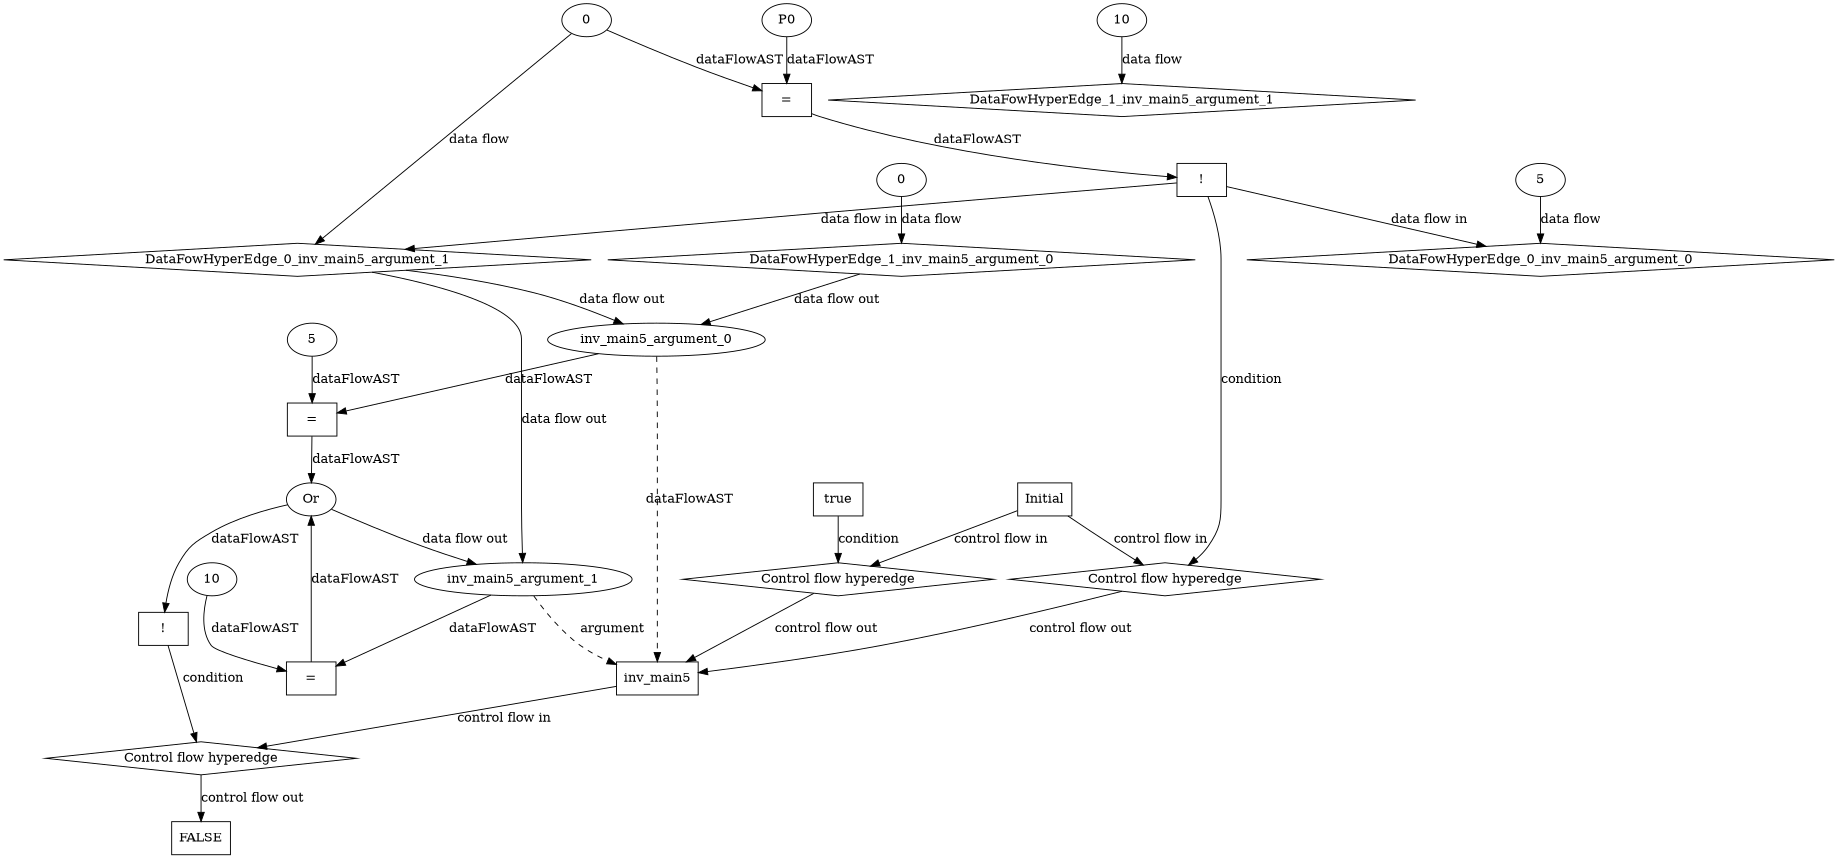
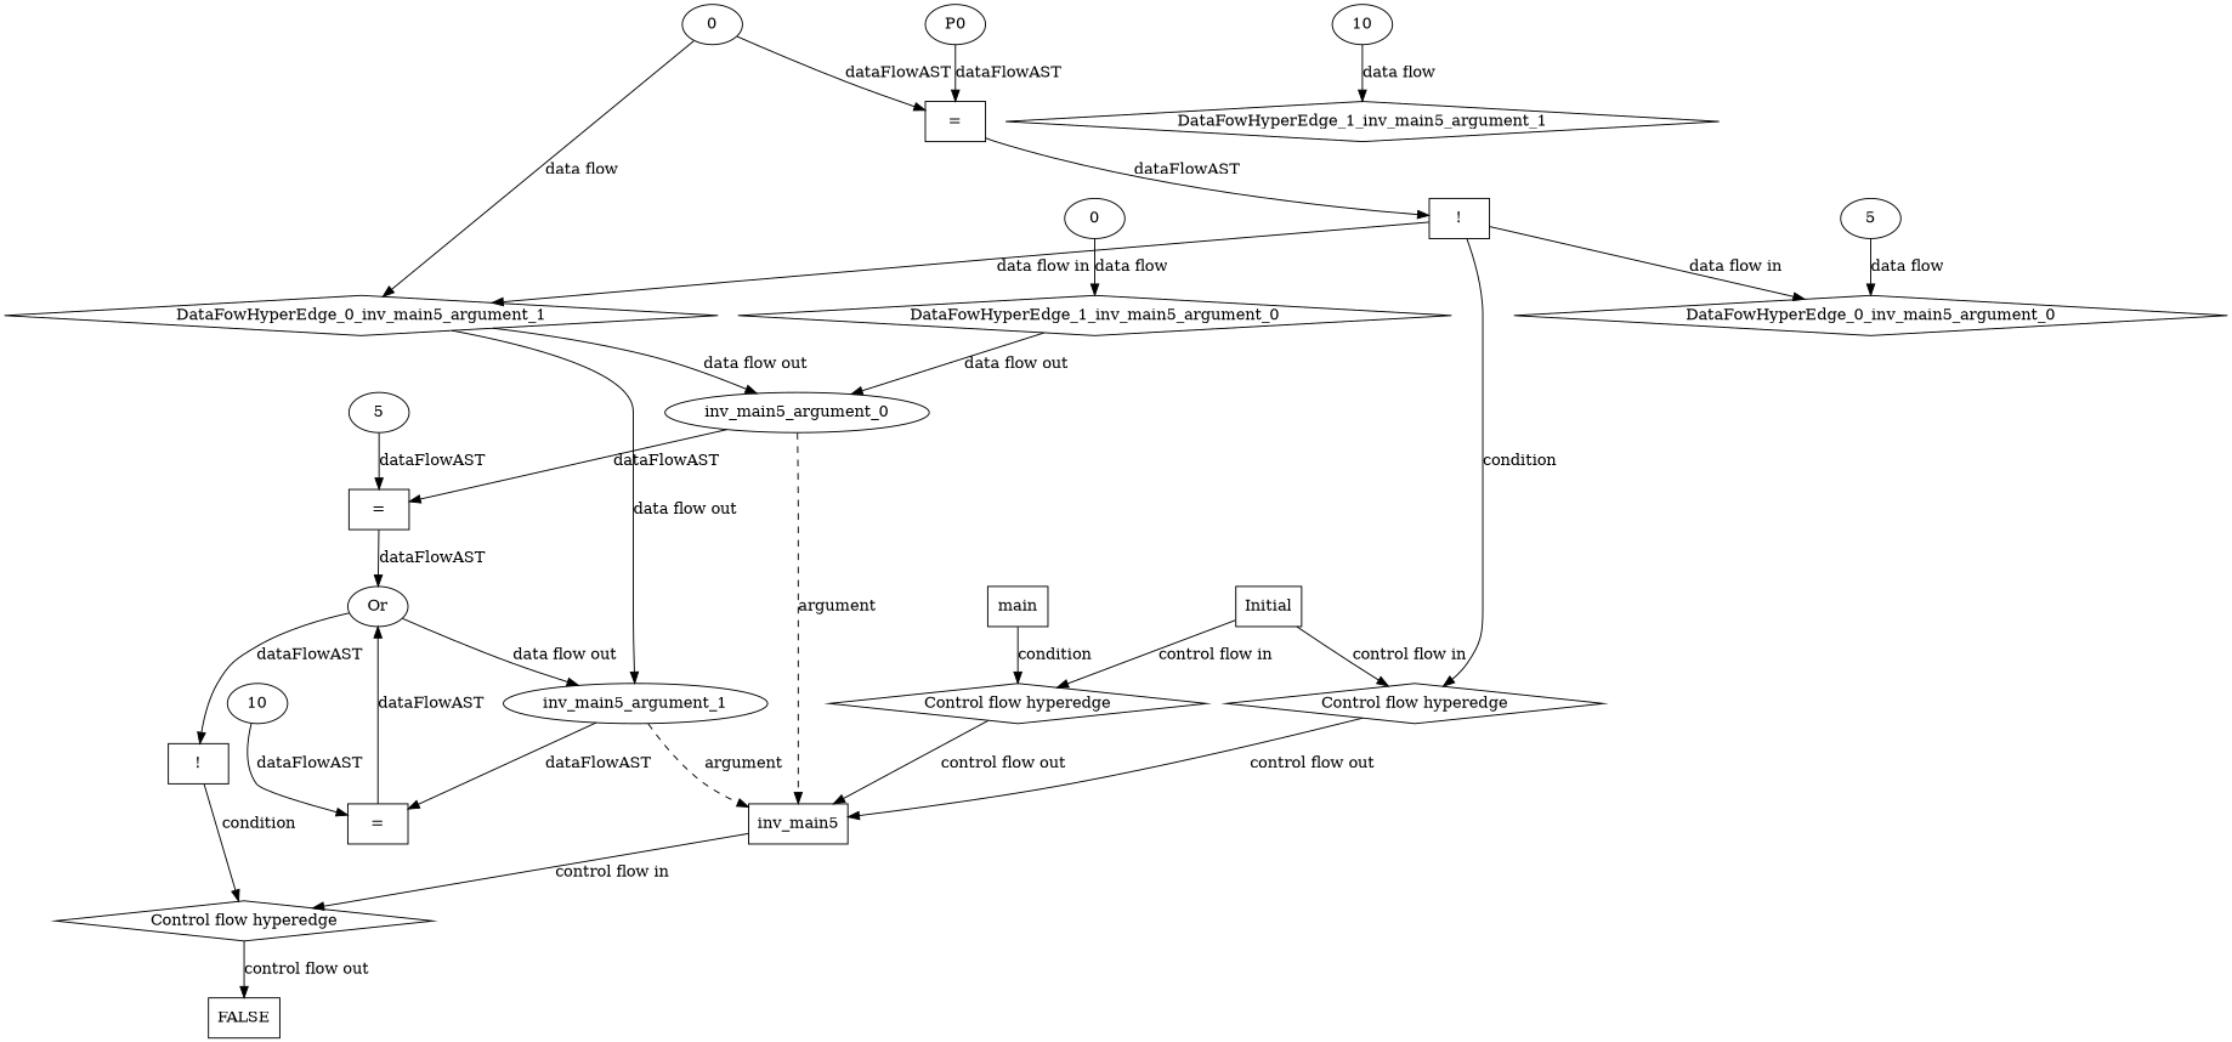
  digraph {
    node [shape=rect]
    n1 [label=inv_main5 nodeName=inv_main5]
    n2 [label="Control flow hyperedge" nodeName=ControlFowHyperEdge_2 shape=diamond]
    n3 [label=FALSE nodeName=FALSE]
    n4 [label=Initial nodeName=Initial]
    n5 [label="Control flow hyperedge" nodeName=ControlFowHyperEdge_0 shape=diamond]
    n6 [label="Control flow hyperedge" nodeName=ControlFowHyperEdge_1 shape=diamond]
    n7 [label=inv_main5_argument_0 nodeName=argument0 shape=oval]
    n8 [label="=" nodeName=xxxFALSE___inv_main5_2xxxguard_0_node_5]
    n9 [label=Or nodeName=xxxFALSE___inv_main5_2xxxguard_0_node_1 shape=""]
    n10 [label=inv_main5_argument_1 nodeName=argument1 shape=oval]
    n11 [label="=" nodeName=xxxFALSE___inv_main5_2xxxguard_0_node_2]
    n12 [label="!" nodeName=xxxinv_main5___Initial_0xxxguard_0_node_0]
    n13 [label=DataFowHyperEdge_0_inv_main5_argument_0 nodeName=DataFowHyperEdge_0_inv_main5_argument_0 shape=diamond]
    n14 [label=DataFowHyperEdge_0_inv_main5_argument_1 nodeName=DataFowHyperEdge_0_inv_main5_argument_1 shape=diamond]
    n15 [label="=" nodeName=xxxinv_main5___Initial_0xxxguard_0_node_1]
    n16 [label=P0 nodeName=xxxinv_main5___Initial_0xxxguard_0_node_2 shape=""]
    n17 [label=0 nodeName=xxxinv_main5___Initial_0xxxdataFlow1_node_0 shape=""]
    n18 [label=5 nodeName=xxxinv_main5___Initial_0xxxdataFlow_0_node_0 shape=""]
-   n19 [label=true nodeName=true_1]
+   n19 [label=main nodeName=true_1]
    n20 [label=DataFowHyperEdge_1_inv_main5_argument_0 nodeName=DataFowHyperEdge_1_inv_main5_argument_0 shape=diamond]
    n21 [label=DataFowHyperEdge_1_inv_main5_argument_1 nodeName=DataFowHyperEdge_1_inv_main5_argument_1 shape=diamond]
    n22 [label=0 nodeName=xxxinv_main5___Initial_1xxxdataFlow_0_node_0 shape=""]
    n23 [label=10 nodeName=xxxinv_main5___Initial_1xxxdataFlow1_node_0 shape=""]
    n24 [label="!" nodeName=xxxFALSE___inv_main5_2xxxguard_0_node_0]
    n25 [label=10 nodeName=xxxFALSE___inv_main5_2xxxguard_0_node_4 shape=""]
    n26 [label=5 nodeName=xxxFALSE___inv_main5_2xxxguard_0_node_7 shape=""]
    n1 -> n2 [label="control flow in"]
    n2 -> n3 [label="control flow out"]
    n4 -> n5 [label="control flow in"]
    n4 -> n6 [label="control flow in"]
    n5 -> n1 [label="control flow out"]
    n6 -> n1 [label="control flow out"]
-   n7 -> n1 [label=dataFlowAST style=dashed]
+   n7 -> n1 [label=argument style=dashed]
    n7 -> n8 [label=dataFlowAST]
    n8 -> n9 [label=dataFlowAST]
    n9 -> n10 [label="data flow out"]
    n9 -> n24 [label=dataFlowAST]
    n10 -> n1 [label=argument style=dashed]
    n10 -> n11 [label=dataFlowAST]
    n11 -> n9 [label=dataFlowAST]
    n12 -> n5 [label=condition]
    n12 -> n13 [label="data flow in"]
    n12 -> n14 [label="data flow in"]
    n14 -> n7 [label="data flow out"]
    n14 -> n10 [label="data flow out"]
    n15 -> n12 [label=dataFlowAST]
    n16 -> n15 [label=dataFlowAST]
    n17 -> n14 [label="data flow"]
    n17 -> n15 [label=dataFlowAST]
    n18 -> n13 [label="data flow"]
    n19 -> n6 [label=condition]
    n20 -> n7 [label="data flow out"]
    n22 -> n20 [label="data flow"]
    n23 -> n21 [label="data flow"]
    n24 -> n2 [label=condition]
    n25 -> n11 [label=dataFlowAST]
    n26 -> n8 [label=dataFlowAST]
  }
